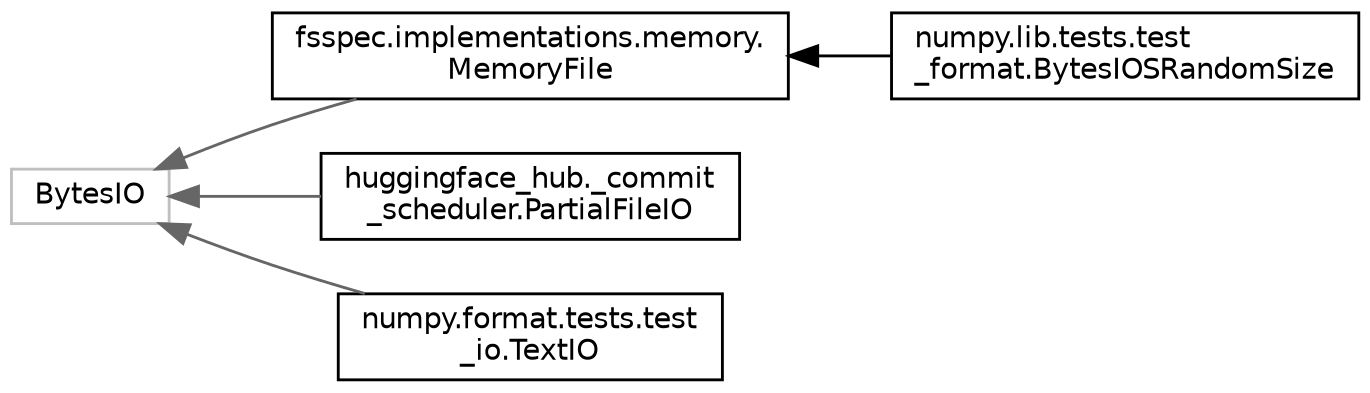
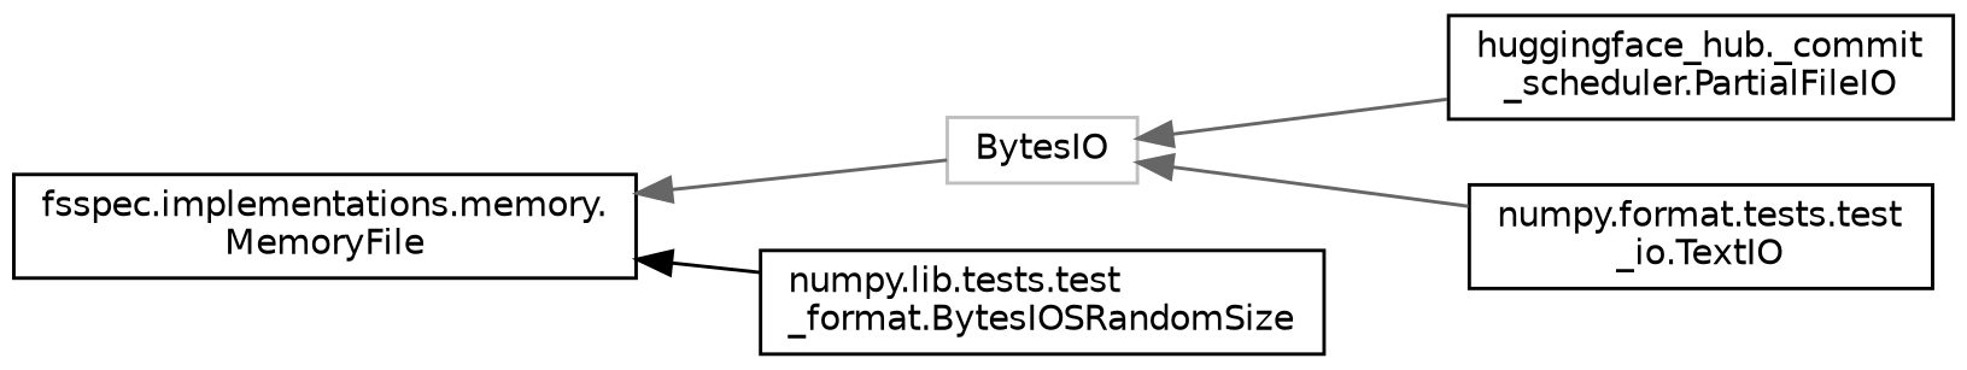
  digraph {
    rankdir=LR
    node [color=black fillcolor=white fontname=Helvetica fontsize=10 shape=record style=filled]
    edge [color=gray40 dir=back fontname=Helvetica fontsize=10 labelfontname=Helvetica labelfontsize=10 style=solid]
    n1 [color=grey75 height=0.2 label=BytesIO width=0.4]
    n2 [height=0.2 label="fsspec.implementations.memory.\lMemoryFile" width=0.4]
    n3 [height=0.2 label="huggingface_hub._commit\l_scheduler.PartialFileIO" width=0.4]
    n4 [height=0.2 label="numpy.format.tests.test\l_io.TextIO" width=0.4]
    n5 [height=0.2 label="numpy.lib.tests.test\l_format.BytesIOSRandomSize" width=0.4]
-   n1 -> n2
+   n2 -> n1
    n1 -> n3
    n1 -> n4
    n2 -> n5 [color=black]
  }
